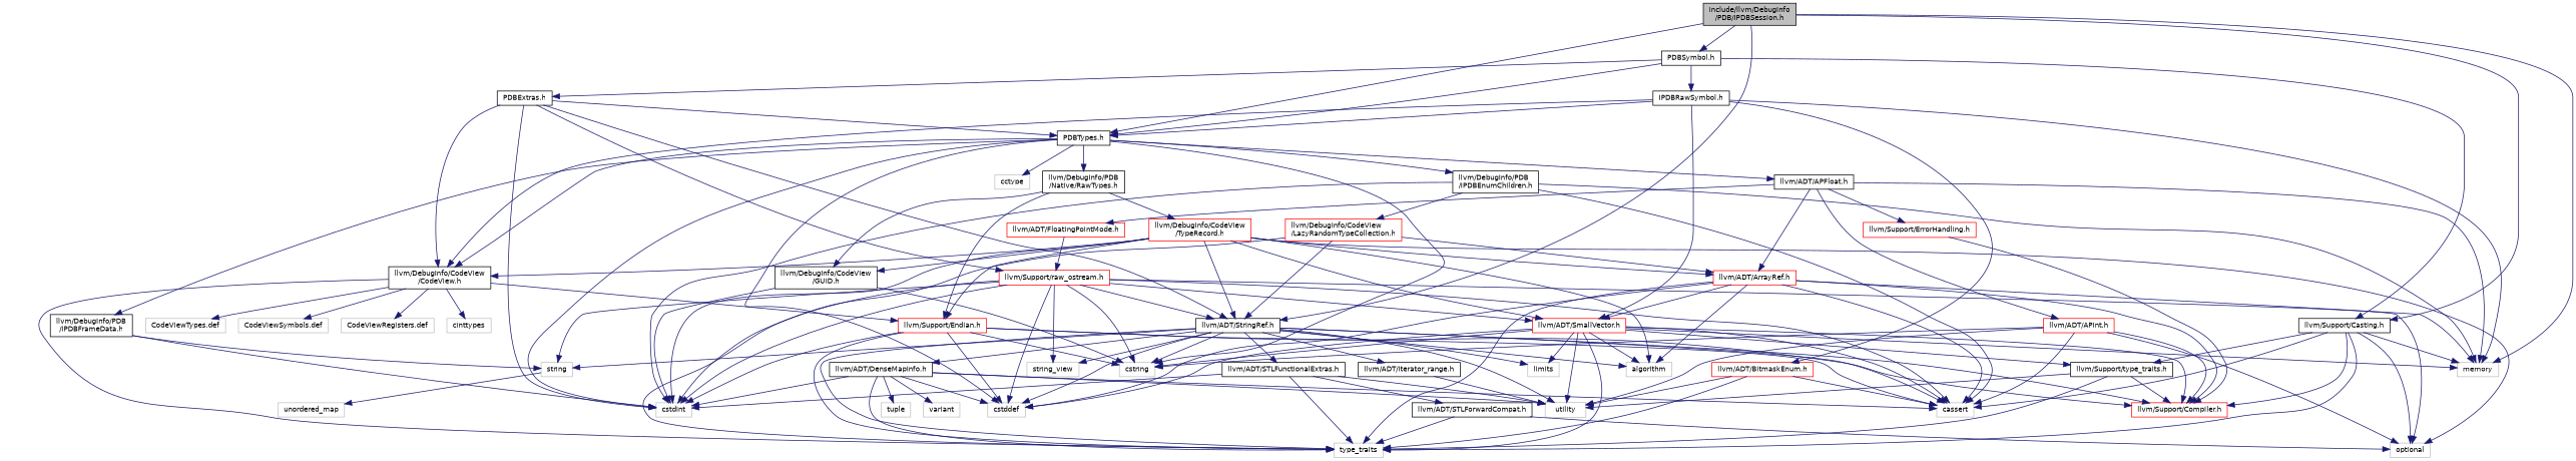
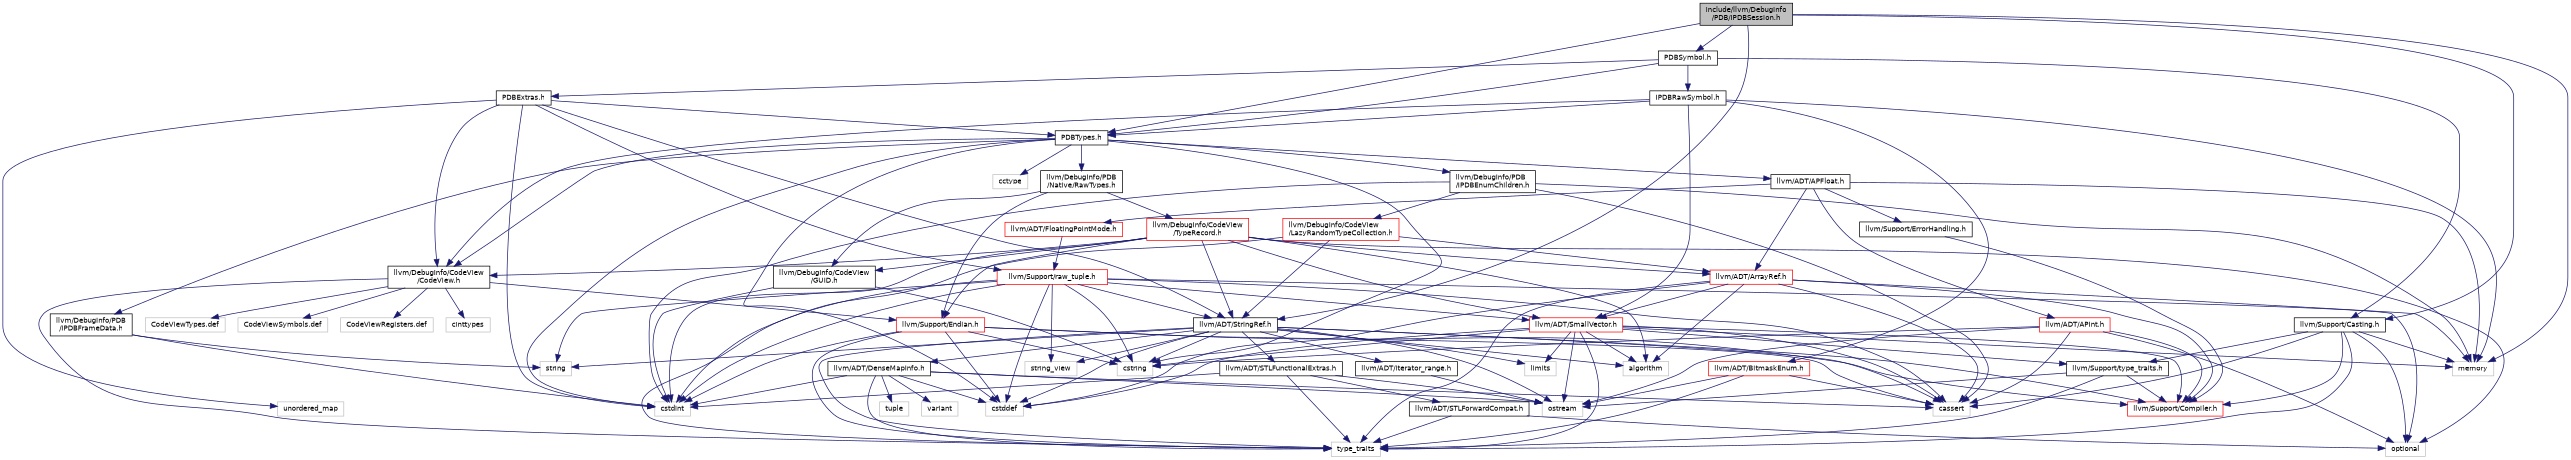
  digraph {
    node [color=grey75 fontname=Helvetica fontsize=10 shape=record]
    edge [color=midnightblue fontname=Helvetica fontsize=10 labelfontname=Helvetica labelfontsize=10 style=solid]
    n1 [color=black fillcolor=grey75 fontcolor=black height=0.2 label="include/llvm/DebugInfo\l/PDB/IPDBSession.h" style=filled width=0.4]
    n2 [color=black height=0.2 label="PDBSymbol.h" width=0.4]
    n3 [color=black height=0.2 label="PDBTypes.h" width=0.4]
    n4 [height=0.2 label=memory width=0.4]
    n5 [color=black height=0.2 label="llvm/ADT/StringRef.h" width=0.4]
    n6 [color=black height=0.2 label="llvm/Support/Casting.h" width=0.4]
    n7 [color=black height=0.2 label="IPDBRawSymbol.h" width=0.4]
    n8 [color=black height=0.2 label="PDBExtras.h" width=0.4]
    n9 [color=black height=0.2 label="llvm/DebugInfo/CodeView\l/CodeView.h" width=0.4]
    n10 [color=black height=0.2 label="llvm/ADT/APFloat.h" width=0.4]
    n11 [height=0.2 label=cstring width=0.4]
    n12 [height=0.2 label=cstddef width=0.4]
    n13 [height=0.2 label=cstdint width=0.4]
    n14 [color=black height=0.2 label="llvm/DebugInfo/PDB\l/IPDBEnumChildren.h" width=0.4]
    n15 [color=black height=0.2 label="llvm/DebugInfo/PDB\l/IPDBFrameData.h" width=0.4]
    n16 [color=black height=0.2 label="llvm/DebugInfo/PDB\l/Native/RawTypes.h" width=0.4]
    n17 [height=0.2 label=cctype width=0.4]
    n18 [color=red height=0.2 label="llvm/Support/Compiler.h" width=0.4]
    n19 [height=0.2 label=cassert width=0.4]
-   n20 [height=0.2 label=utility width=0.4]
+   n20 [height=0.2 label=ostream width=0.4]
    n21 [height=0.2 label=type_traits width=0.4]
    n22 [height=0.2 label=algorithm width=0.4]
    n23 [height=0.2 label=limits width=0.4]
    n24 [height=0.2 label=string width=0.4]
    n25 [height=0.2 label=string_view width=0.4]
    n26 [color=black height=0.2 label="llvm/ADT/DenseMapInfo.h" width=0.4]
    n27 [color=black height=0.2 label="llvm/ADT/STLFunctionalExtras.h" width=0.4]
    n28 [color=black height=0.2 label="llvm/ADT/iterator_range.h" width=0.4]
    n29 [height=0.2 label=optional width=0.4]
    n30 [color=black height=0.2 label="llvm/Support/type_traits.h" width=0.4]
    n31 [color=red height=0.2 label="llvm/ADT/SmallVector.h" width=0.4]
    n32 [color=red height=0.2 label="llvm/ADT/BitmaskEnum.h" width=0.4]
-   n33 [color=red height=0.2 label="llvm/Support/raw_ostream.h" width=0.4]
+   n33 [color=red height=0.2 label="llvm/Support/raw_tuple.h" width=0.4]
    n34 [height=0.2 label=unordered_map width=0.4]
    n35 [height=0.2 label=cinttypes width=0.4]
    n36 [color=red height=0.2 label="llvm/Support/Endian.h" width=0.4]
    n37 [height=0.2 label="CodeViewTypes.def" width=0.4]
    n38 [height=0.2 label="CodeViewSymbols.def" width=0.4]
    n39 [height=0.2 label="CodeViewRegisters.def" width=0.4]
    n40 [color=red height=0.2 label="llvm/ADT/APInt.h" width=0.4]
    n41 [color=red height=0.2 label="llvm/ADT/ArrayRef.h" width=0.4]
    n42 [color=red height=0.2 label="llvm/ADT/FloatingPointMode.h" width=0.4]
-   n43 [color=red height=0.2 label="llvm/Support/ErrorHandling.h" width=0.4]
+   n43 [color=black height=0.2 label="llvm/Support/ErrorHandling.h" width=0.4]
    n44 [color=red height=0.2 label="llvm/DebugInfo/CodeView\l/LazyRandomTypeCollection.h" width=0.4]
    n45 [color=black height=0.2 label="llvm/DebugInfo/CodeView\l/GUID.h" width=0.4]
    n46 [color=red height=0.2 label="llvm/DebugInfo/CodeView\l/TypeRecord.h" width=0.4]
    n47 [height=0.2 label=tuple width=0.4]
    n48 [height=0.2 label=variant width=0.4]
    n49 [color=black height=0.2 label="llvm/ADT/STLForwardCompat.h" width=0.4]
    n1 -> n2
    n1 -> n3
    n1 -> n4
    n1 -> n5
    n1 -> n6
    n2 -> n3
    n2 -> n6
    n2 -> n7
    n2 -> n8
    n3 -> n9
    n3 -> n10
    n3 -> n11
    n3 -> n12
    n3 -> n13
    n3 -> n14
    n3 -> n15
    n3 -> n16
    n3 -> n17
    n5 -> n11
    n5 -> n12
    n5 -> n18
    n5 -> n19
    n5 -> n20
    n5 -> n21
    n5 -> n22
    n5 -> n23
    n5 -> n24
    n5 -> n25
    n5 -> n26
    n5 -> n27
    n5 -> n28
    n6 -> n4
    n6 -> n18
    n6 -> n19
    n6 -> n21
    n6 -> n29
    n6 -> n30
    n7 -> n3
    n7 -> n4
    n7 -> n9
    n7 -> n31
    n7 -> n32
    n8 -> n3
    n8 -> n5
    n8 -> n9
    n8 -> n13
    n8 -> n33
-   n24 -> n34
+   n8 -> n34
    n9 -> n21
    n9 -> n35
    n9 -> n36
    n9 -> n37
    n9 -> n38
    n9 -> n39
    n10 -> n4
    n10 -> n40
    n10 -> n41
    n10 -> n42
    n10 -> n43
    n14 -> n4
    n14 -> n13
    n14 -> n19
    n14 -> n44
    n15 -> n13
    n15 -> n24
    n16 -> n36
    n16 -> n45
    n16 -> n46
    n26 -> n12
    n26 -> n13
    n26 -> n19
    n26 -> n20
    n26 -> n21
    n26 -> n47
    n26 -> n48
    n27 -> n13
    n27 -> n20
    n27 -> n21
    n27 -> n49
    n28 -> n20
    n30 -> n18
    n30 -> n20
    n30 -> n21
    n31 -> n4
    n31 -> n11
    n31 -> n12
    n31 -> n18
    n31 -> n19
    n31 -> n20
    n31 -> n21
    n31 -> n22
    n31 -> n23
    n31 -> n30
    n32 -> n19
    n32 -> n20
    n32 -> n21
    n33 -> n5
    n33 -> n11
    n33 -> n12
    n33 -> n13
    n33 -> n19
    n33 -> n21
    n33 -> n24
    n33 -> n25
    n33 -> n29
    n33 -> n31
    n36 -> n11
    n36 -> n12
    n36 -> n13
    n36 -> n18
    n36 -> n19
    n36 -> n21
    n40 -> n11
    n40 -> n18
    n40 -> n19
    n40 -> n20
    n40 -> n29
    n41 -> n4
    n41 -> n12
    n41 -> n18
    n41 -> n19
    n41 -> n21
    n41 -> n22
    n41 -> n31
    n42 -> n33
    n43 -> n18
    n44 -> n5
    n44 -> n13
    n44 -> n41
    n45 -> n11
    n45 -> n13
    n46 -> n5
    n46 -> n9
    n46 -> n13
    n46 -> n22
    n46 -> n29
    n46 -> n31
    n46 -> n36
    n46 -> n41
    n46 -> n45
    n49 -> n21
    n49 -> n29
  }
